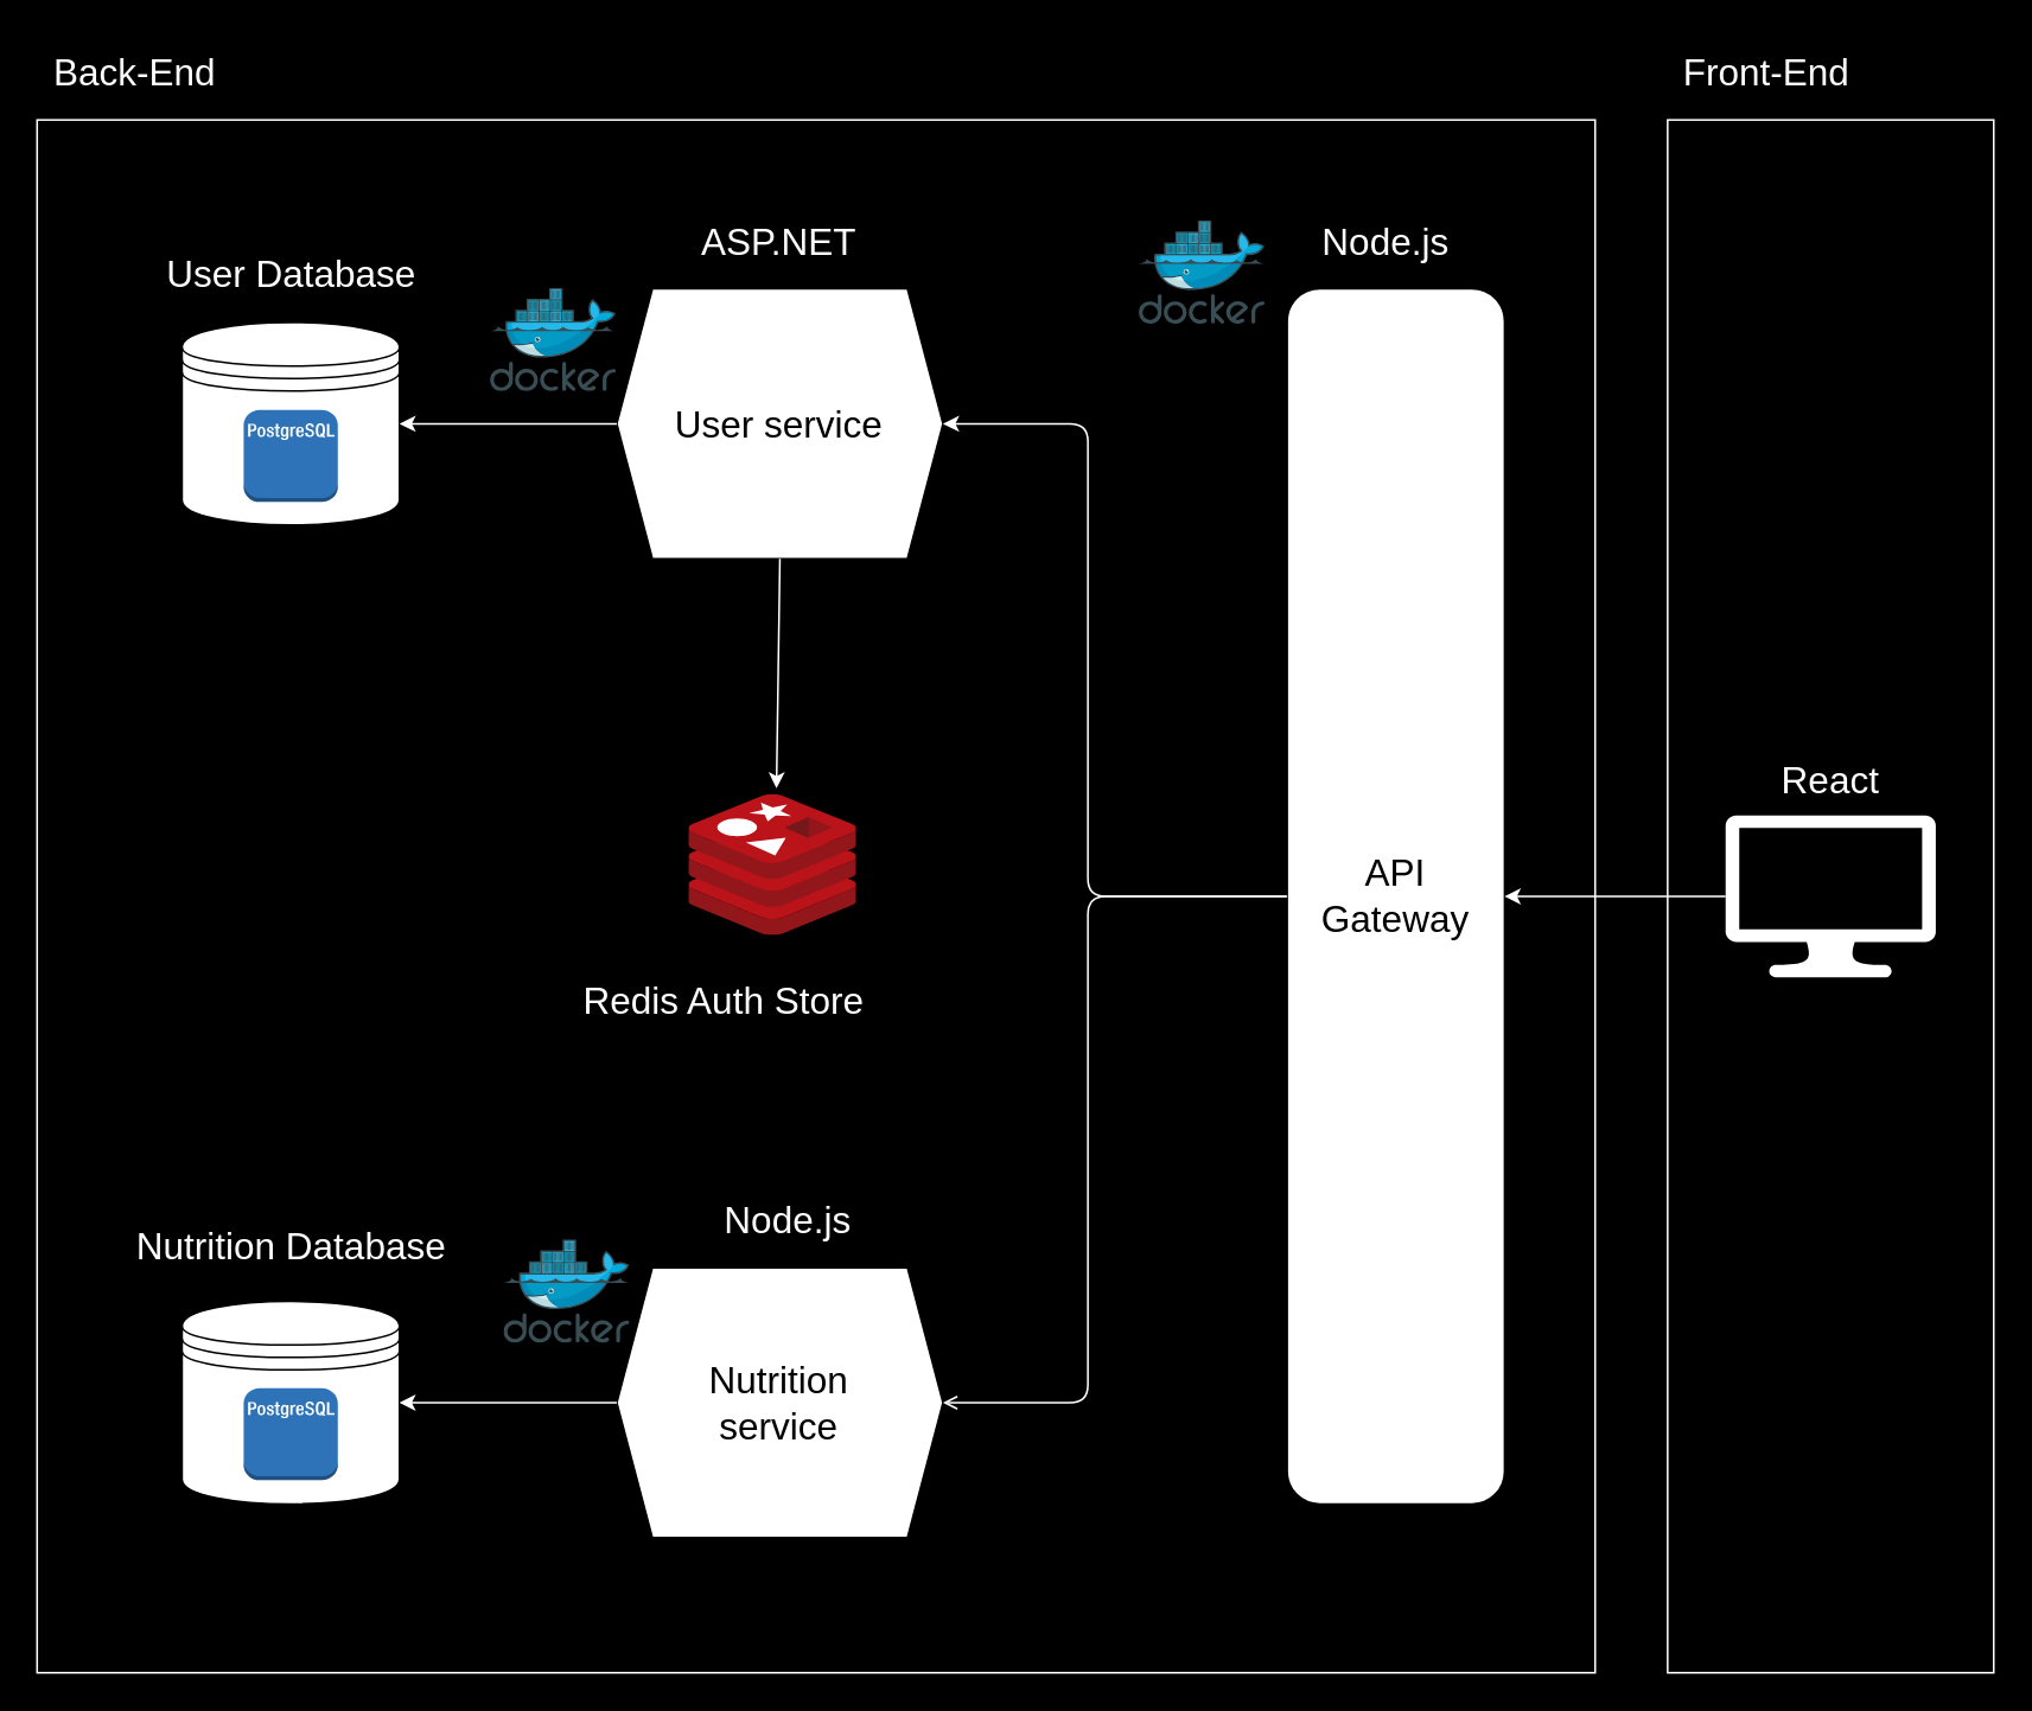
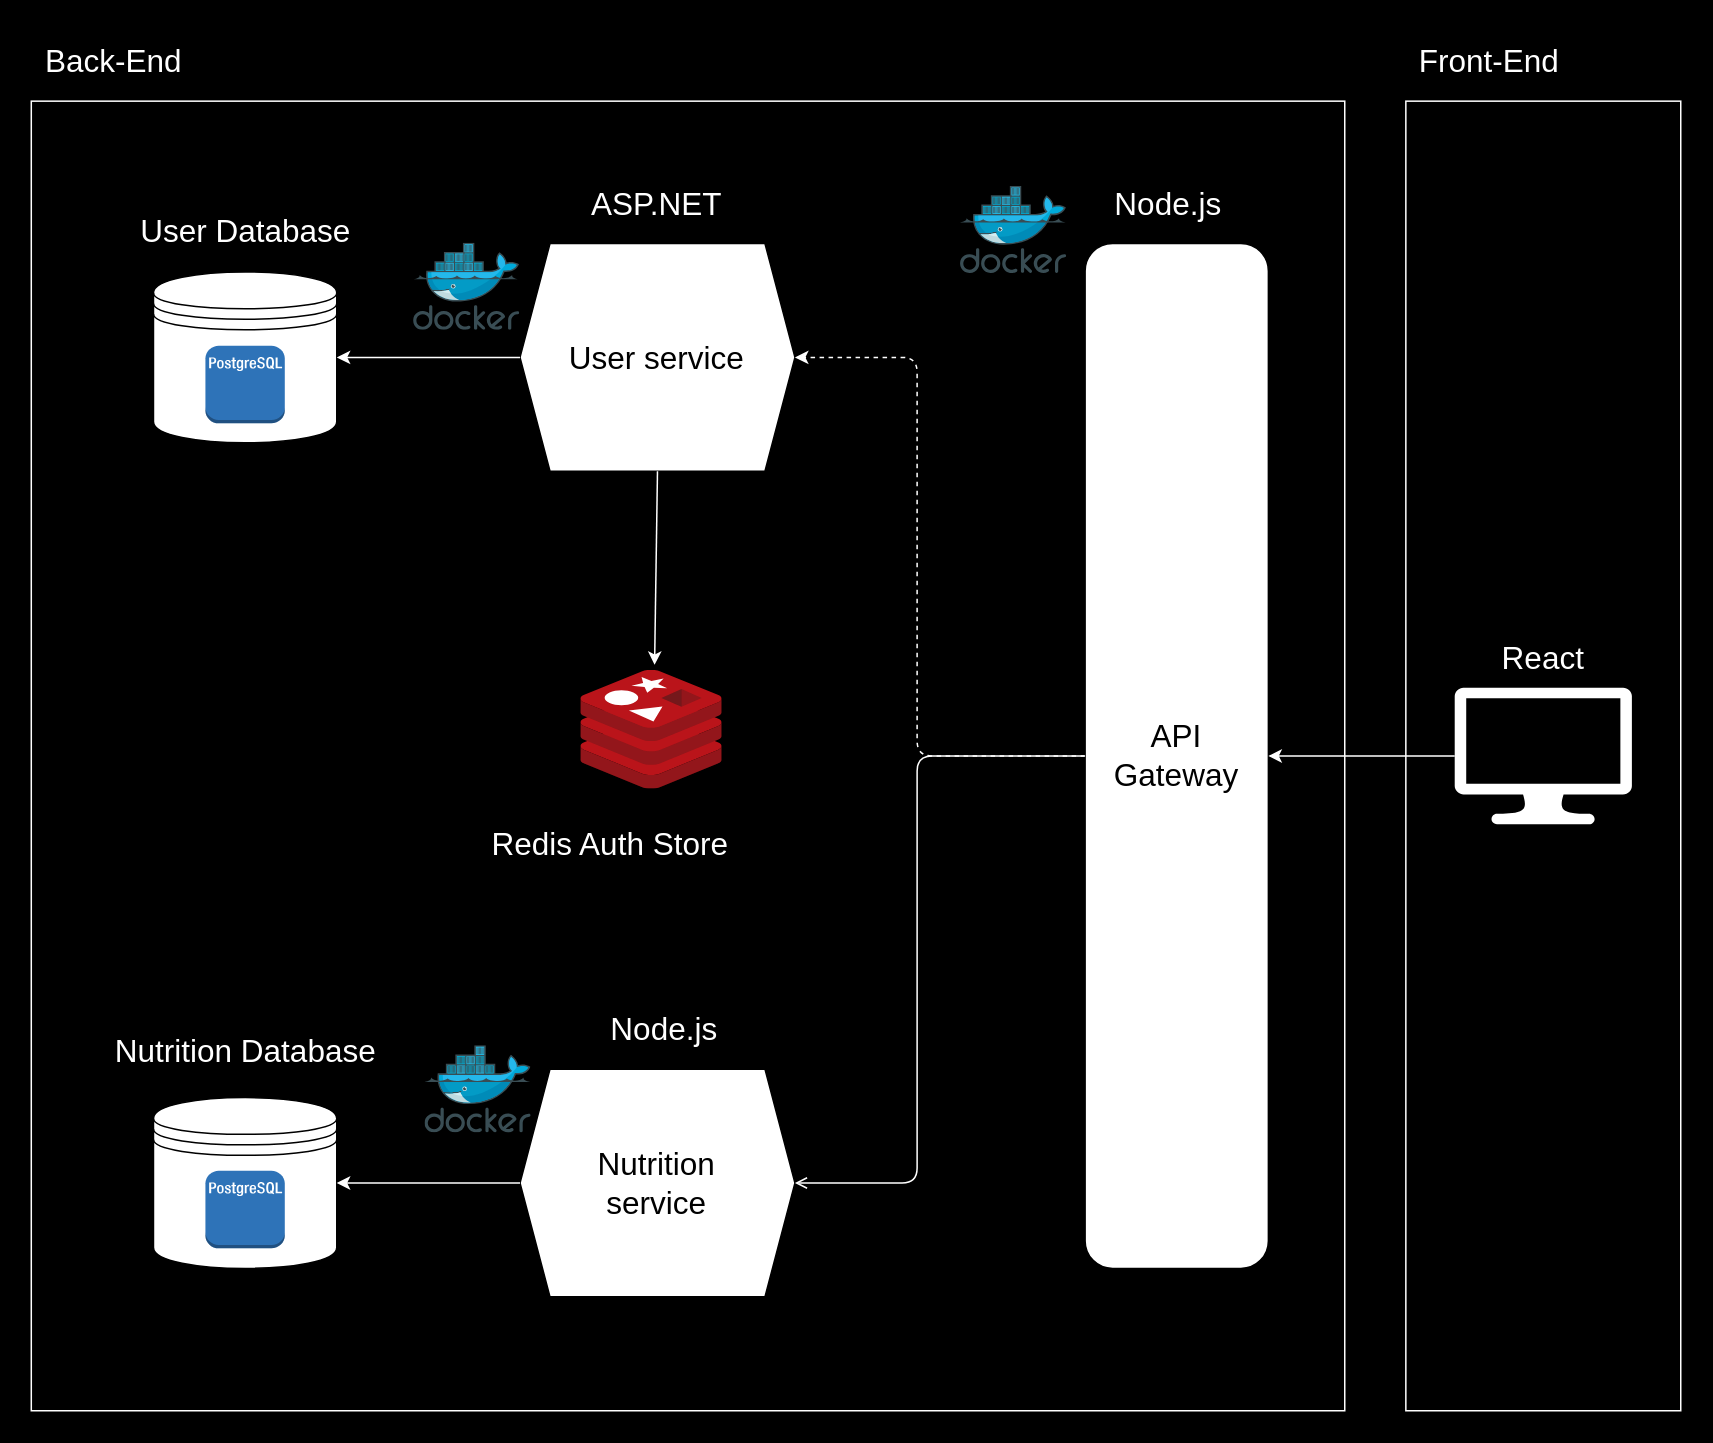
  <mxCell id="0" />
  <mxCell id="1" parent="0" />
  <mxCell id="2" value="" style="rounded=0;whiteSpace=wrap;html=1;fillColor=none;fontColor=#FFFFFF;strokeColor=#FFFFFF;fontSize=21;" vertex="1" parent="1"><mxGeometry x="936.727" y="66.939" width="183.273" height="873.061" as="geometry" /></mxCell>
  <mxCell id="3" value="" style="rounded=0;whiteSpace=wrap;html=1;fillColor=none;fontColor=#FFFFFF;strokeColor=#FFFFFF;fontSize=21;" vertex="1" parent="1"><mxGeometry x="20.364" y="66.939" width="875.636" height="873.061" as="geometry" /></mxCell>
  <mxCell id="4" value="" style="shape=datastore;whiteSpace=wrap;html=1;fontColor=#FFFFFF;fontSize=21;" vertex="1" parent="1"><mxGeometry x="101.818" y="180.816" width="122.182" height="113.878" as="geometry" /></mxCell>
  <mxCell id="5" value="User Database" style="text;html=1;align=center;verticalAlign=middle;resizable=0;points=[];autosize=1;strokeColor=none;fillColor=none;fontColor=#FFFFFF;fontSize=21;" vertex="1" parent="1"><mxGeometry x="82.911" y="132.948" width="160" height="40" as="geometry" /></mxCell>
  <mxCell id="6" style="edgeStyle=none;html=1;exitX=0;exitY=0.5;exitDx=0;exitDy=0;entryX=1;entryY=0.5;entryDx=0;entryDy=0;fontColor=#FFFFFF;fontSize=21;" edge="1" parent="1" source="7" target="4"><mxGeometry relative="1" as="geometry" /></mxCell>
  <mxCell id="7" value="User service" style="shape=hexagon;perimeter=hexagonPerimeter2;whiteSpace=wrap;html=1;fixedSize=1;fontColor=#000000;fontSize=21;" vertex="1" parent="1"><mxGeometry x="346.182" y="161.837" width="183.273" height="151.837" as="geometry" /></mxCell>
  <mxCell id="8" value="" style="sketch=0;aspect=fixed;html=1;points=[];align=center;image;fontSize=21;image=img/lib/mscae/Cache_Redis_Product.svg;fontColor=#FFFFFF;" vertex="1" parent="1"><mxGeometry x="386.909" y="446.531" width="94.197" height="79.126" as="geometry" /></mxCell>
  <mxCell id="9" style="edgeStyle=none;html=1;exitX=0.5;exitY=1;exitDx=0;exitDy=0;entryX=0.52;entryY=-0.048;entryDx=0;entryDy=0;entryPerimeter=0;fontColor=#FFFFFF;strokeColor=#FFFFFF;fontSize=21;" edge="1" parent="1" source="7" target="8"><mxGeometry relative="1" as="geometry" /></mxCell>
  <mxCell id="10" value="Redis Auth Store" style="text;html=1;align=center;verticalAlign=middle;resizable=0;points=[];autosize=1;strokeColor=none;fillColor=none;fontColor=#FFFFFF;fontSize=21;" vertex="1" parent="1"><mxGeometry x="315.996" y="541.939" width="180" height="40" as="geometry" /></mxCell>
  <mxCell id="11" value="" style="shape=datastore;whiteSpace=wrap;html=1;fontColor=#FFFFFF;fontSize=21;" vertex="1" parent="1"><mxGeometry x="101.818" y="731.224" width="122.182" height="113.878" as="geometry" /></mxCell>
  <mxCell id="12" value="Nutrition Database" style="text;html=1;align=center;verticalAlign=middle;resizable=0;points=[];autosize=1;strokeColor=none;fillColor=none;fontColor=#FFFFFF;fontSize=21;" vertex="1" parent="1"><mxGeometry x="62.907" y="679.996" width="200" height="40" as="geometry" /></mxCell>
  <mxCell id="13" style="edgeStyle=none;html=1;exitX=0;exitY=0.5;exitDx=0;exitDy=0;entryX=1;entryY=0.5;entryDx=0;entryDy=0;fontColor=#FFFFFF;fontSize=21;" edge="1" parent="1" source="14" target="11"><mxGeometry relative="1" as="geometry" /></mxCell>
  <mxCell id="14" value="Nutrition&lt;br style=&quot;font-size: 21px;&quot;&gt;service" style="shape=hexagon;perimeter=hexagonPerimeter2;whiteSpace=wrap;html=1;fixedSize=1;fontColor=#000000;fontSize=21;" vertex="1" parent="1"><mxGeometry x="346.182" y="712.245" width="183.273" height="151.837" as="geometry" /></mxCell>
  <mxCell id="15" value="ASP.NET" style="text;html=1;align=center;verticalAlign=middle;resizable=0;points=[];autosize=1;strokeColor=none;fillColor=none;fontColor=#FFFFFF;fontSize=21;" vertex="1" parent="1"><mxGeometry x="381.905" y="114.898" width="110" height="40" as="geometry" /></mxCell>
  <mxCell id="16" value="Node.js" style="text;html=1;align=center;verticalAlign=middle;resizable=0;points=[];autosize=1;strokeColor=none;fillColor=none;fontColor=#FFFFFF;fontSize=21;" vertex="1" parent="1"><mxGeometry x="397.087" y="665.306" width="90" height="40" as="geometry" /></mxCell>
- <mxCell id="17" style="edgeStyle=none;html=1;entryX=1;entryY=0.5;entryDx=0;entryDy=0;fontColor=#FFFFFF;strokeColor=#FFFFFF;fontSize=21;" edge="1" parent="1" source="18" target="7"><mxGeometry relative="1" as="geometry"><mxPoint x="549.818" y="332.653" as="targetPoint" /><Array as="points"><mxPoint x="610.909" y="503.469" /><mxPoint x="610.909" y="237.755" /></Array></mxGeometry></mxCell>
+ <mxCell id="17" style="edgeStyle=none;html=1;entryX=1;entryY=0.5;entryDx=0;entryDy=0;fontColor=#FFFFFF;strokeColor=#FFFFFF;fontSize=21;dashed=1;" edge="1" parent="1" source="18" target="7"><mxGeometry relative="1" as="geometry"><mxPoint x="549.818" y="332.653" as="targetPoint" /><Array as="points"><mxPoint x="610.909" y="503.469" /><mxPoint x="610.909" y="237.755" /></Array></mxGeometry></mxCell>
  <mxCell id="18" value="API Gateway" style="whiteSpace=wrap;html=1;fontColor=#000000;fontSize=21;rounded=1;" vertex="1" parent="1"><mxGeometry x="722.909" y="161.837" width="122.182" height="683.265" as="geometry" /></mxCell>
  <mxCell id="19" style="edgeStyle=none;html=1;entryX=1;entryY=0.5;entryDx=0;entryDy=0;exitX=0;exitY=0.5;exitDx=0;exitDy=0;fontColor=#FFFFFF;strokeColor=#FFFFFF;fontSize=21;endArrow=open;" edge="1" parent="1" source="18" target="14"><mxGeometry relative="1" as="geometry"><mxPoint x="549.818" y="256.735" as="targetPoint" /><mxPoint x="743.273" y="522.449" as="sourcePoint" /><Array as="points"><mxPoint x="610.909" y="503.469" /><mxPoint x="610.909" y="788.163" /></Array></mxGeometry></mxCell>
  <mxCell id="20" style="edgeStyle=none;html=1;entryX=1;entryY=0.5;entryDx=0;entryDy=0;fontColor=#FFFFFF;strokeColor=#FFFFFF;fontSize=21;" edge="1" parent="1" source="21" target="18"><mxGeometry relative="1" as="geometry" /></mxCell>
  <mxCell id="21" value="" style="sketch=0;pointerEvents=1;shadow=0;dashed=0;html=1;strokeColor=none;fillColor=#FFFFFF;labelPosition=center;verticalLabelPosition=bottom;verticalAlign=top;outlineConnect=0;align=center;shape=mxgraph.office.devices.lcd_monitor;fontColor=#FFFFFF;fontSize=21;" vertex="1" parent="1"><mxGeometry x="969.309" y="457.918" width="118.109" height="91.102" as="geometry" /></mxCell>
  <mxCell id="22" value="Back-End" style="text;html=1;align=center;verticalAlign=middle;resizable=0;points=[];autosize=1;fillColor=none;fontColor=#FFFFFF;fontSize=21;" vertex="1" parent="1"><mxGeometry x="20.36" y="20" width="110" height="40" as="geometry" /></mxCell>
  <mxCell id="23" value="Node.js" style="text;html=1;align=center;verticalAlign=middle;resizable=0;points=[];autosize=1;strokeColor=none;fillColor=none;fontColor=#FFFFFF;fontSize=21;" vertex="1" parent="1"><mxGeometry x="733.087" y="114.898" width="90" height="40" as="geometry" /></mxCell>
  <mxCell id="24" value="React" style="text;html=1;align=center;verticalAlign=middle;resizable=0;points=[];autosize=1;strokeColor=none;fillColor=none;fontColor=#FFFFFF;fontSize=21;" vertex="1" parent="1"><mxGeometry x="988.365" y="417.922" width="80" height="40" as="geometry" /></mxCell>
  <mxCell id="25" value="Front-End" style="text;html=1;align=center;verticalAlign=middle;resizable=0;points=[];autosize=1;strokeColor=none;fillColor=none;fontColor=#FFFFFF;fontSize=21;" vertex="1" parent="1"><mxGeometry x="931.724" y="20" width="120" height="40" as="geometry" /></mxCell>
  <mxCell id="26" style="edgeStyle=none;html=1;exitX=0;exitY=0.5;exitDx=0;exitDy=0;entryX=1;entryY=0.5;entryDx=0;entryDy=0;fontColor=#FFFFFF;strokeColor=#FFFFFF;fontSize=21;" edge="1" parent="1"><mxGeometry relative="1" as="geometry"><mxPoint x="346.182" y="237.755" as="sourcePoint" /><mxPoint x="224" y="237.755" as="targetPoint" /></mxGeometry></mxCell>
  <mxCell id="27" style="edgeStyle=none;html=1;exitX=0;exitY=0.5;exitDx=0;exitDy=0;entryX=1;entryY=0.5;entryDx=0;entryDy=0;fontColor=#FFFFFF;strokeColor=#FFFFFF;fontSize=21;" edge="1" parent="1"><mxGeometry relative="1" as="geometry"><mxPoint x="346.182" y="788.163" as="sourcePoint" /><mxPoint x="224" y="788.163" as="targetPoint" /></mxGeometry></mxCell>
  <mxCell id="28" value="" style="sketch=0;aspect=fixed;html=1;points=[];align=center;image;fontSize=21;image=img/lib/mscae/Docker.svg;strokeColor=#FFFFFF;fontColor=#000000;fillColor=#FFFFFF;" vertex="1" parent="1"><mxGeometry x="283" y="696.87" width="70.79" height="58.05" as="geometry" /></mxCell>
  <mxCell id="29" value="" style="outlineConnect=0;dashed=0;verticalLabelPosition=bottom;verticalAlign=top;align=center;html=1;shape=mxgraph.aws3.postgre_sql_instance;fillColor=#2E73B8;gradientColor=none;strokeColor=#FFFFFF;fontColor=#000000;fontSize=21;" vertex="1" parent="1"><mxGeometry x="136.45" y="230" width="52.91" height="51.74" as="geometry" /></mxCell>
  <mxCell id="30" value="" style="outlineConnect=0;dashed=0;verticalLabelPosition=bottom;verticalAlign=top;align=center;html=1;shape=mxgraph.aws3.postgre_sql_instance;fillColor=#2E73B8;gradientColor=none;strokeColor=#FFFFFF;fontColor=#000000;fontSize=21;" vertex="1" parent="1"><mxGeometry x="136.45" y="780" width="52.91" height="51.74" as="geometry" /></mxCell>
  <mxCell id="31" value="" style="sketch=0;aspect=fixed;html=1;points=[];align=center;image;fontSize=21;image=img/lib/mscae/Docker.svg;strokeColor=#FFFFFF;fontColor=#000000;fillColor=#FFFFFF;" vertex="1" parent="1"><mxGeometry x="275.39" y="161.84" width="70.79" height="58.05" as="geometry" /></mxCell>
  <mxCell id="32" value="" style="sketch=0;aspect=fixed;html=1;points=[];align=center;image;fontSize=21;image=img/lib/mscae/Docker.svg;strokeColor=#FFFFFF;fontColor=#000000;fillColor=#FFFFFF;" vertex="1" parent="1"><mxGeometry x="640" y="123.92" width="70.79" height="58.05" as="geometry" /></mxCell>
